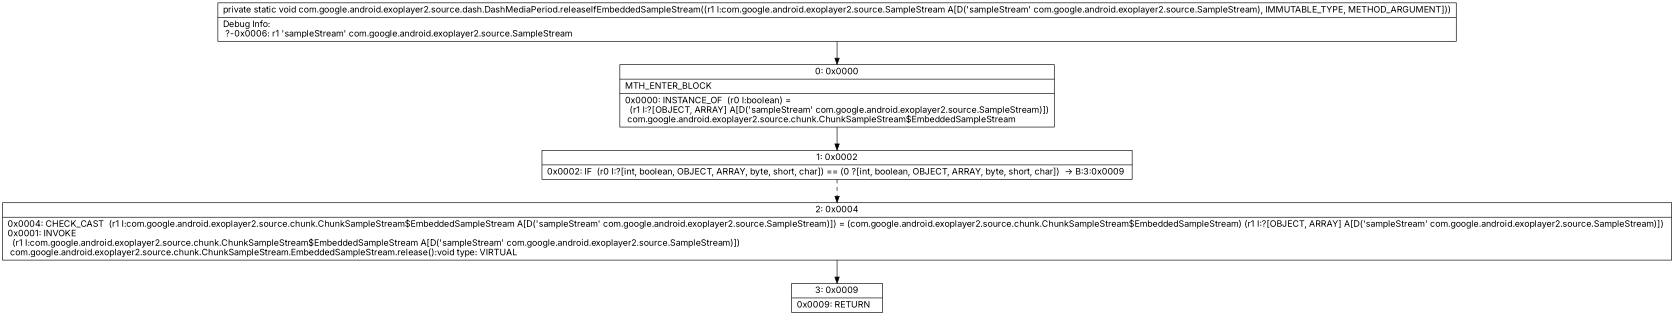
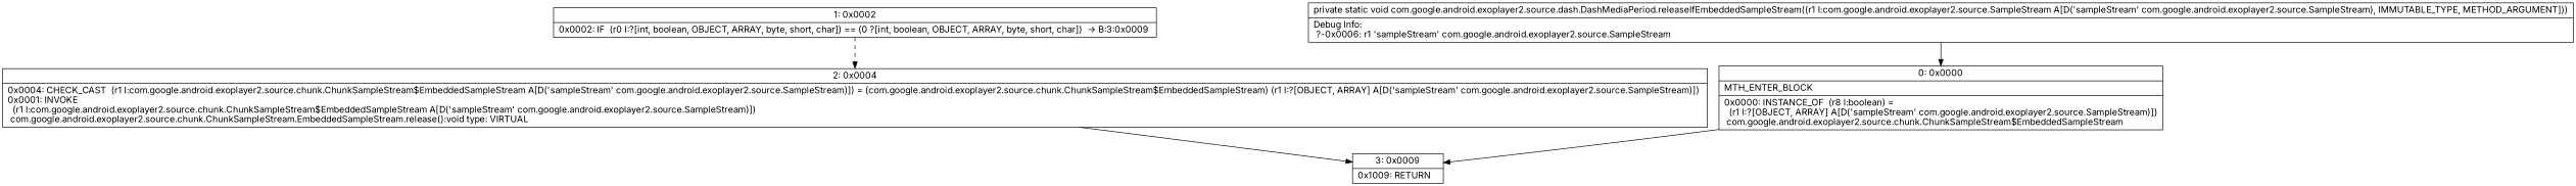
  digraph {
    fontname=Inter
    node [fontname=Inter shape=record]
    edge [fontname=Inter]
-   n1 [label="{0\:\ 0x0000|MTH_ENTER_BLOCK\l|0x0000: INSTANCE_OF  (r0 I:boolean) = \l  (r1 I:?[OBJECT, ARRAY] A[D('sampleStream' com.google.android.exoplayer2.source.SampleStream)])\l com.google.android.exoplayer2.source.chunk.ChunkSampleStream$EmbeddedSampleStream \l}"]
+   n1 [label="{0\:\ 0x0000|MTH_ENTER_BLOCK\l|0x0000: INSTANCE_OF  (r8 I:boolean) = \l  (r1 I:?[OBJECT, ARRAY] A[D('sampleStream' com.google.android.exoplayer2.source.SampleStream)])\l com.google.android.exoplayer2.source.chunk.ChunkSampleStream$EmbeddedSampleStream \l}"]
    n2 [label="{1\:\ 0x0002|0x0002: IF  (r0 I:?[int, boolean, OBJECT, ARRAY, byte, short, char]) == (0 ?[int, boolean, OBJECT, ARRAY, byte, short, char])  \-\> B:3:0x0009 \l}"]
    n3 [label="{2\:\ 0x0004|0x0004: CHECK_CAST  (r1 I:com.google.android.exoplayer2.source.chunk.ChunkSampleStream$EmbeddedSampleStream A[D('sampleStream' com.google.android.exoplayer2.source.SampleStream)]) = (com.google.android.exoplayer2.source.chunk.ChunkSampleStream$EmbeddedSampleStream) (r1 I:?[OBJECT, ARRAY] A[D('sampleStream' com.google.android.exoplayer2.source.SampleStream)]) \l0x0001: INVOKE  \l  (r1 I:com.google.android.exoplayer2.source.chunk.ChunkSampleStream$EmbeddedSampleStream A[D('sampleStream' com.google.android.exoplayer2.source.SampleStream)])\l com.google.android.exoplayer2.source.chunk.ChunkSampleStream.EmbeddedSampleStream.release():void type: VIRTUAL \l}"]
-   n4 [label="{3\:\ 0x0009|0x0009: RETURN   \l}"]
+   n4 [label="{3\:\ 0x0009|0x1009: RETURN   \l}"]
    n5 [label="{private static void com.google.android.exoplayer2.source.dash.DashMediaPeriod.releaseIfEmbeddedSampleStream((r1 I:com.google.android.exoplayer2.source.SampleStream A[D('sampleStream' com.google.android.exoplayer2.source.SampleStream), IMMUTABLE_TYPE, METHOD_ARGUMENT]))  | Debug Info:\l  ?\-0x0006: r1 'sampleStream' com.google.android.exoplayer2.source.SampleStream\l}"]
-   n1 -> n2
+   n1 -> n4
    n2 -> n3 [style=dashed]
    n3 -> n4
    n5 -> n1
  }
